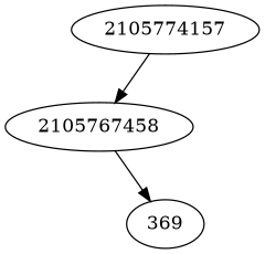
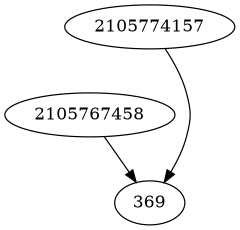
  strict digraph {
    2105767458
    369
    2105774157
    2105767458 -> 369
-   2105774157 -> 2105767458
+   2105774157 -> 369
  }
